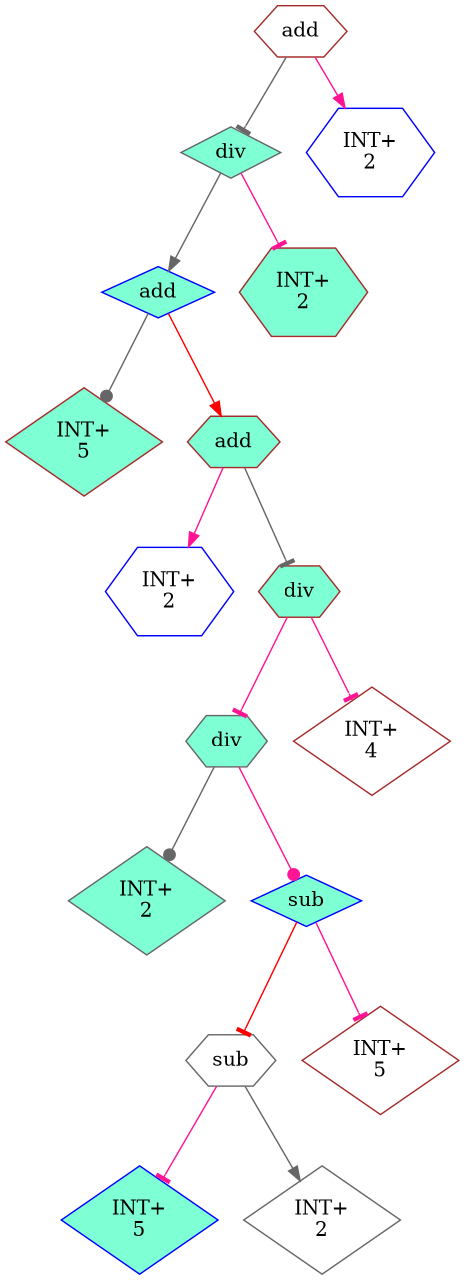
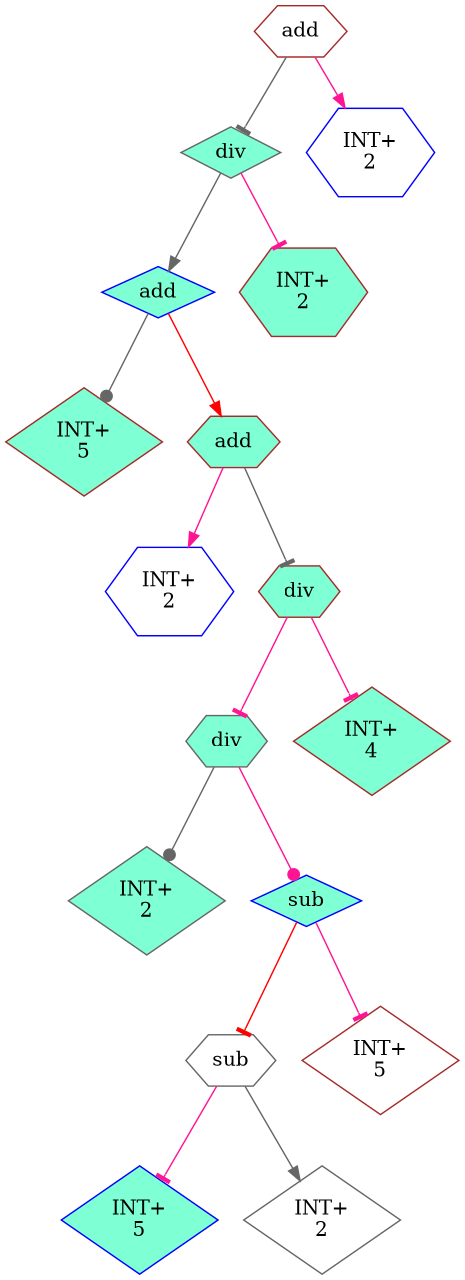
  digraph {
    node [shape=diamond style=filled fillcolor=aquamarine color=brown]
    edge [color=deeppink arrowhead=tee]
    n1 [label=add shape=hexagon fillcolor=white]
    n2 [label=div color=gray40]
    n3 [label="INT+\n2" shape=hexagon fillcolor=white color=blue]
    n4 [label=add color=blue]
    n5 [label="INT+\n2" shape=hexagon]
    n6 [label="INT+\n5"]
    n7 [label=add shape=hexagon]
    n8 [label="INT+\n2" shape=hexagon fillcolor=white color=blue]
    n9 [label=div shape=hexagon]
    n10 [label=div shape=hexagon color=gray40]
-   n11 [label="INT+\n4" fillcolor=white]
+   n11 [label="INT+\n4"]
    n12 [label="INT+\n2" color=gray40]
    n13 [label=sub color=blue]
    n14 [label=sub shape=hexagon fillcolor=white color=gray40]
    n15 [label="INT+\n5" fillcolor=white]
    n16 [label="INT+\n5" color=blue]
    n17 [label="INT+\n2" fillcolor=white color=gray40]
    n1 -> n2 [color=gray40]
    n1 -> n3 [arrowhead=normal]
    n2 -> n4 [color=gray40 arrowhead=normal]
    n2 -> n5
    n4 -> n6 [color=gray40 arrowhead=dot]
    n4 -> n7 [color=red arrowhead=normal]
    n7 -> n8 [arrowhead=normal]
    n7 -> n9 [color=gray40]
    n9 -> n10
    n9 -> n11
    n10 -> n12 [color=gray40 arrowhead=dot]
    n10 -> n13 [arrowhead=dot]
    n13 -> n14 [color=red]
    n13 -> n15
    n14 -> n16
    n14 -> n17 [color=gray40 arrowhead=normal]
  }
